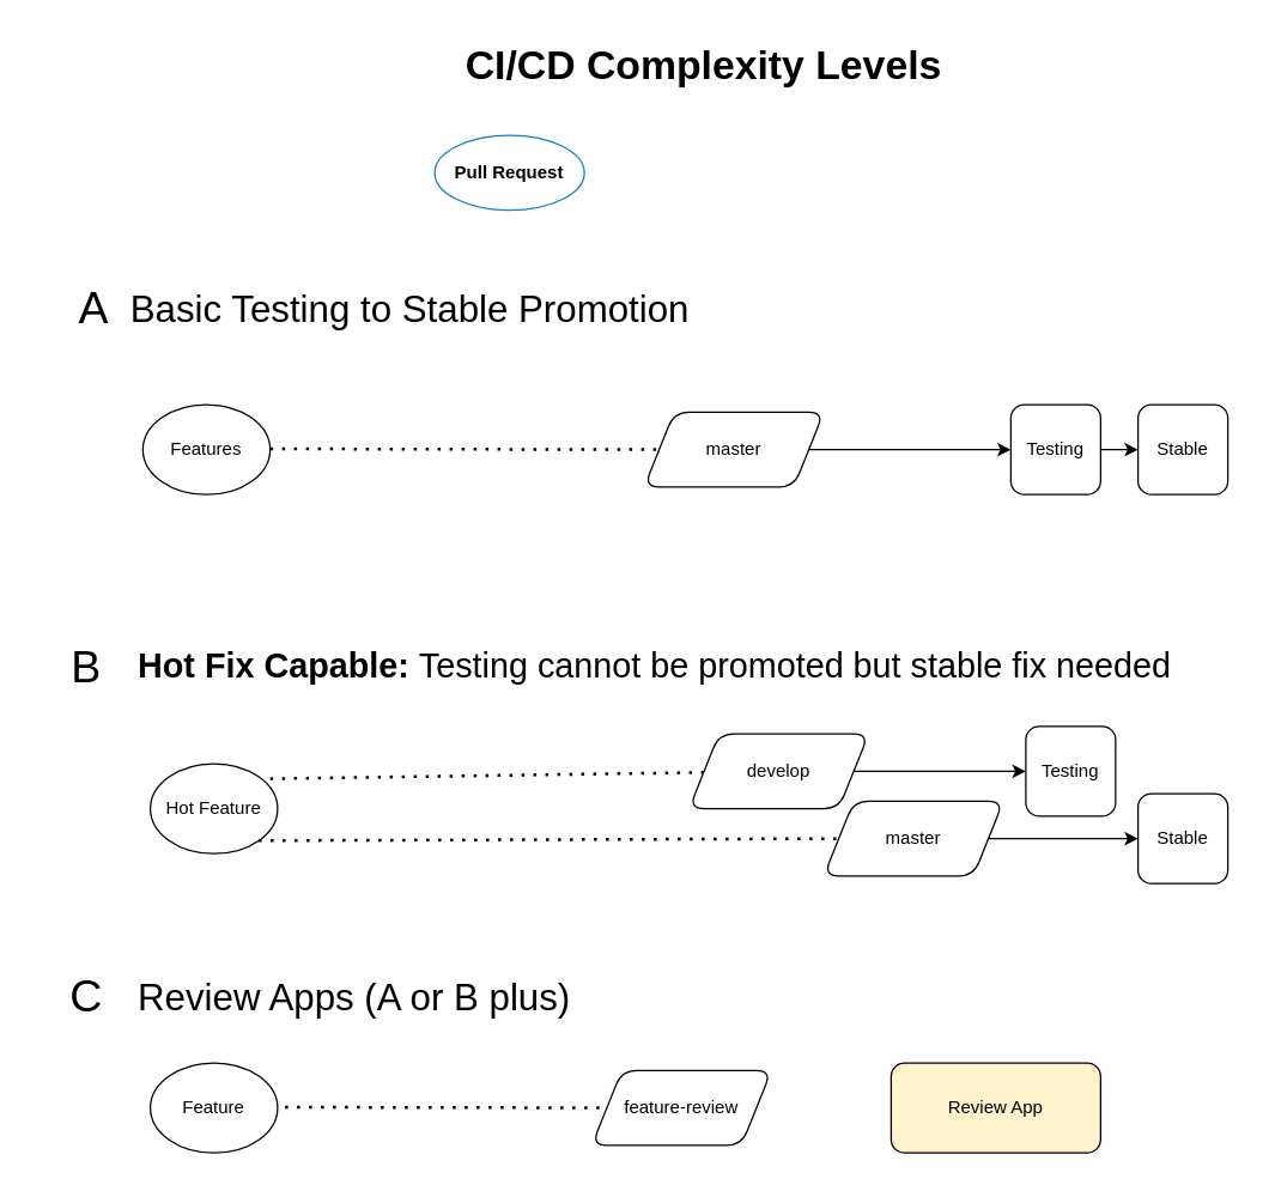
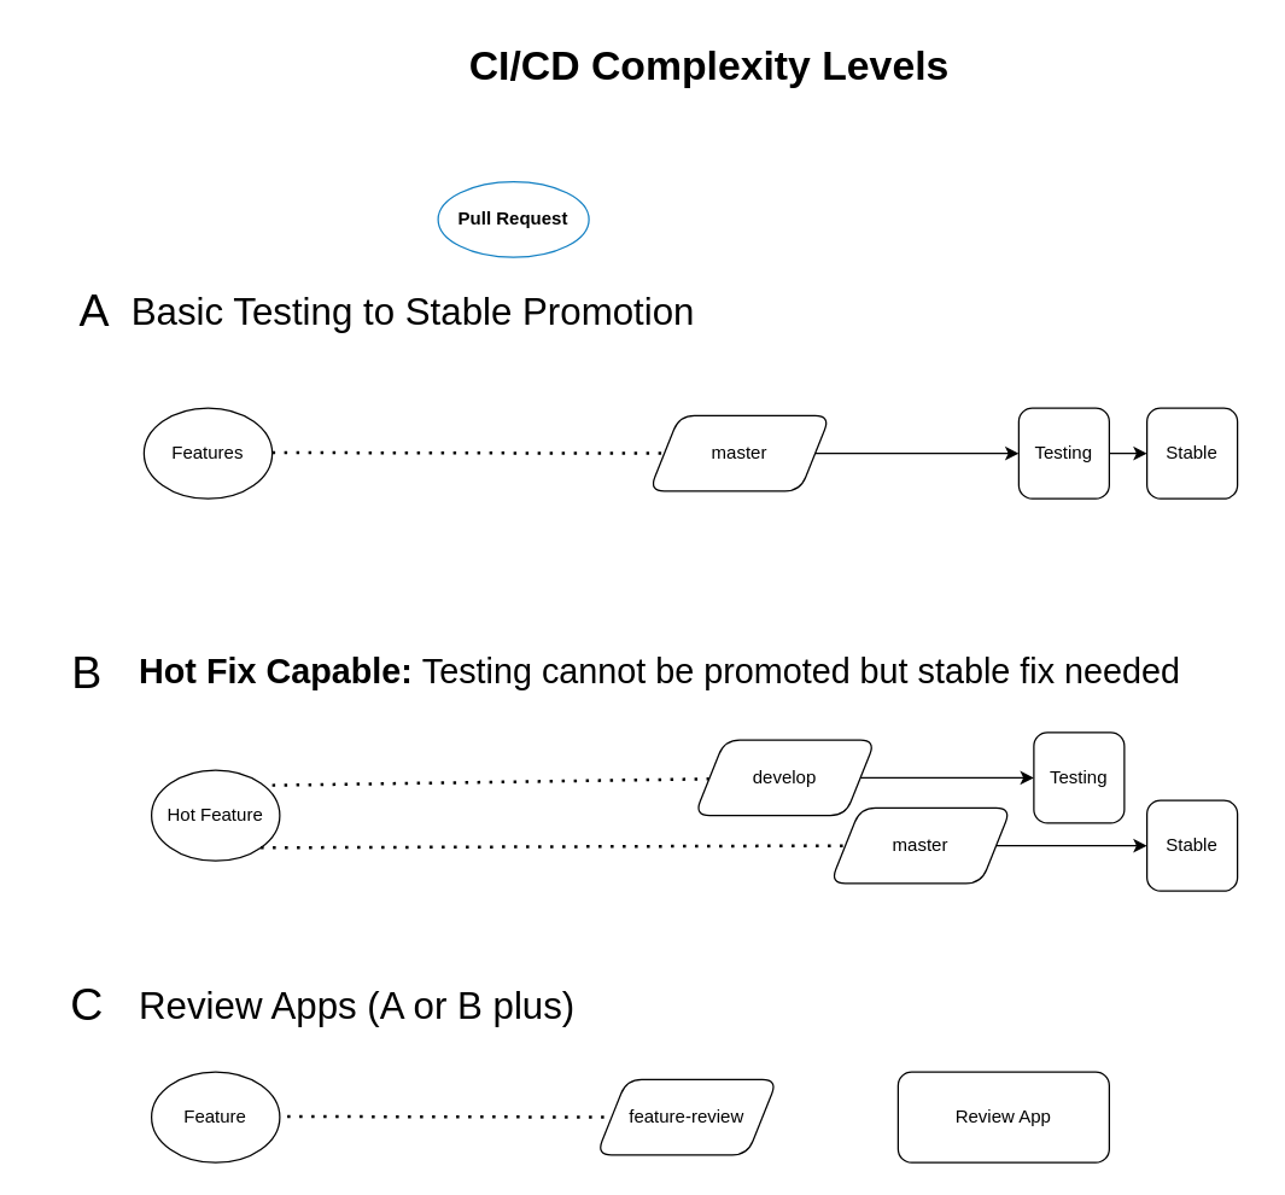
  <mxCell id="0" />
  <mxCell id="1" parent="0" />
  <mxCell id="2" value="" style="endArrow=none;dashed=1;html=1;dashPattern=1 3;strokeWidth=2;startArrow=none;entryX=0;entryY=0.5;entryDx=0;entryDy=0;" parent="1" target="14" edge="1"><mxGeometry width="50" height="50" relative="1" as="geometry"><mxPoint x="179.996" y="299.499" as="sourcePoint" /><mxPoint x="550" y="299.5" as="targetPoint" /></mxGeometry></mxCell>
  <mxCell id="3" value="Hot Feature" style="ellipse;whiteSpace=wrap;html=1;" parent="1" vertex="1"><mxGeometry x="100" y="510" width="85" height="60" as="geometry" /></mxCell>
  <mxCell id="4" value="Features" style="ellipse;whiteSpace=wrap;html=1;" parent="1" vertex="1"><mxGeometry x="95" y="270" width="85" height="60" as="geometry" /></mxCell>
  <mxCell id="5" value="Testing" style="rounded=1;whiteSpace=wrap;html=1;" parent="1" vertex="1"><mxGeometry x="685" y="485" width="60" height="60" as="geometry" /></mxCell>
  <mxCell id="6" value="Stable" style="rounded=1;whiteSpace=wrap;html=1;" parent="1" vertex="1"><mxGeometry x="760" y="530" width="60" height="60" as="geometry" /></mxCell>
  <mxCell id="7" value="Stable" style="rounded=1;whiteSpace=wrap;html=1;" parent="1" vertex="1"><mxGeometry x="760" y="270" width="60" height="60" as="geometry" /></mxCell>
  <mxCell id="8" value="" style="edgeStyle=none;html=1;fontSize=23;" parent="1" source="9" target="7" edge="1"><mxGeometry relative="1" as="geometry" /></mxCell>
  <mxCell id="9" value="Testing" style="rounded=1;whiteSpace=wrap;html=1;" parent="1" vertex="1"><mxGeometry x="675" y="270" width="60" height="60" as="geometry" /></mxCell>
  <mxCell id="10" value="" style="endArrow=none;dashed=1;html=1;dashPattern=1 3;strokeWidth=2;startArrow=none;exitX=1;exitY=1;exitDx=0;exitDy=0;entryX=0;entryY=0.5;entryDx=0;entryDy=0;" parent="1" source="3" target="19" edge="1"><mxGeometry width="50" height="50" relative="1" as="geometry"><mxPoint x="192.025" y="532.02" as="sourcePoint" /><mxPoint x="545" y="540" as="targetPoint" /></mxGeometry></mxCell>
  <mxCell id="11" value="Basic Testing to Stable Promotion" style="text;html=1;strokeColor=none;fillColor=none;align=left;verticalAlign=middle;whiteSpace=wrap;rounded=0;fontSize=25;fontColor=default;" parent="1" vertex="1"><mxGeometry x="85" y="190" width="505" height="30" as="geometry" /></mxCell>
  <mxCell id="12" value="&lt;b style=&quot;font-size: 23px;&quot;&gt;Hot Fix Capable:&amp;nbsp;&lt;/b&gt;Testing cannot be promoted but stable fix needed&amp;nbsp;" style="text;html=1;strokeColor=none;fillColor=none;align=left;verticalAlign=middle;whiteSpace=wrap;rounded=0;fontSize=23;fontColor=default;" parent="1" vertex="1"><mxGeometry x="90" y="430" width="740" height="30" as="geometry" /></mxCell>
  <mxCell id="13" value="" style="edgeStyle=none;html=1;fontSize=23;" parent="1" source="14" target="9" edge="1"><mxGeometry relative="1" as="geometry" /></mxCell>
  <mxCell id="14" value="master" style="shape=parallelogram;perimeter=parallelogramPerimeter;whiteSpace=wrap;html=1;fixedSize=1;rounded=1;" parent="1" vertex="1"><mxGeometry x="430" y="275" width="120" height="50" as="geometry" /></mxCell>
  <mxCell id="15" value="" style="endArrow=none;dashed=1;html=1;dashPattern=1 3;strokeWidth=2;startArrow=none;" parent="1" target="17" edge="1"><mxGeometry width="50" height="50" relative="1" as="geometry"><mxPoint x="180" y="520" as="sourcePoint" /><mxPoint x="675" y="499" as="targetPoint" /></mxGeometry></mxCell>
  <mxCell id="16" value="" style="edgeStyle=none;html=1;fontSize=25;" parent="1" source="17" target="5" edge="1"><mxGeometry relative="1" as="geometry" /></mxCell>
  <mxCell id="17" value="develop" style="shape=parallelogram;perimeter=parallelogramPerimeter;whiteSpace=wrap;html=1;fixedSize=1;rounded=1;" parent="1" vertex="1"><mxGeometry x="460" y="490" width="120" height="50" as="geometry" /></mxCell>
  <mxCell id="18" value="" style="edgeStyle=none;html=1;fontSize=25;" parent="1" source="19" target="6" edge="1"><mxGeometry relative="1" as="geometry" /></mxCell>
  <mxCell id="19" value="master" style="shape=parallelogram;perimeter=parallelogramPerimeter;whiteSpace=wrap;html=1;fixedSize=1;rounded=1;" parent="1" vertex="1"><mxGeometry x="550" y="535" width="120" height="50" as="geometry" /></mxCell>
  <mxCell id="20" value="Feature" style="ellipse;whiteSpace=wrap;html=1;" parent="1" vertex="1"><mxGeometry x="100" y="710" width="85" height="60" as="geometry" /></mxCell>
  <mxCell id="21" value="feature-review" style="shape=parallelogram;perimeter=parallelogramPerimeter;whiteSpace=wrap;html=1;fixedSize=1;rounded=1;" parent="1" vertex="1"><mxGeometry x="395" y="715" width="120" height="50" as="geometry" /></mxCell>
- <mxCell id="22" value="Review App" style="rounded=1;whiteSpace=wrap;html=1;fillColor=#fff2cc;" parent="1" vertex="1"><mxGeometry x="595" y="710" width="140" height="60" as="geometry" /></mxCell>
+ <mxCell id="22" value="Review App" style="rounded=1;whiteSpace=wrap;html=1;" parent="1" vertex="1"><mxGeometry x="595" y="710" width="140" height="60" as="geometry" /></mxCell>
  <mxCell id="23" value="" style="endArrow=none;dashed=1;html=1;dashPattern=1 3;strokeWidth=2;startArrow=none;" parent="1" target="21" edge="1"><mxGeometry width="50" height="50" relative="1" as="geometry"><mxPoint x="189.996" y="739.499" as="sourcePoint" /><mxPoint x="395" y="740" as="targetPoint" /></mxGeometry></mxCell>
  <mxCell id="24" value="Review Apps (A or B plus)" style="text;html=1;strokeColor=none;fillColor=none;align=left;verticalAlign=middle;whiteSpace=wrap;rounded=0;fontSize=25;fontColor=default;" parent="1" vertex="1"><mxGeometry x="90" y="650" width="310" height="30" as="geometry" /></mxCell>
- <mxCell id="25" value="Pull Request" style="ellipse;whiteSpace=wrap;html=1;strokeColor=#1380c3;fontStyle=1" parent="1" vertex="1"><mxGeometry x="290" y="90" width="100" height="50" as="geometry" /></mxCell>
+ <mxCell id="25" value="Pull Request" style="ellipse;whiteSpace=wrap;html=1;strokeColor=#1380c3;fontStyle=1" parent="1" vertex="1"><mxGeometry x="290" y="120" width="100" height="50" as="geometry" /></mxCell>
  <mxCell id="26" value="B" style="text;html=1;strokeColor=none;fillColor=none;align=center;verticalAlign=middle;whiteSpace=wrap;rounded=0;fontSize=30;fontColor=default;" parent="1" vertex="1"><mxGeometry y="410" width="75" height="70" as="geometry" x="20" /></mxCell>
  <mxCell id="27" value="C" style="text;html=1;strokeColor=none;fillColor=none;align=center;verticalAlign=middle;whiteSpace=wrap;rounded=0;fontSize=30;fontColor=default;" parent="1" vertex="1"><mxGeometry y="630" width="75" height="70" as="geometry" x="20" /></mxCell>
  <mxCell id="28" value="A" style="text;html=1;strokeColor=none;fillColor=none;align=center;verticalAlign=middle;whiteSpace=wrap;rounded=0;fontSize=30;fontColor=default;" parent="1" vertex="1"><mxGeometry x="25" y="170" width="75" height="70" as="geometry" /></mxCell>
  <mxCell id="29" value="&lt;h1 style=&quot;font-size: 27px;&quot;&gt;CI/CD Complexity Levels&lt;/h1&gt;" style="text;html=1;strokeColor=none;fillColor=none;spacing=5;spacingTop=-20;whiteSpace=wrap;overflow=hidden;rounded=0;fontSize=27;fontColor=default;align=center;" parent="1" vertex="1"><mxGeometry x="220" y="20" width="500" height="50" as="geometry" /></mxCell>
